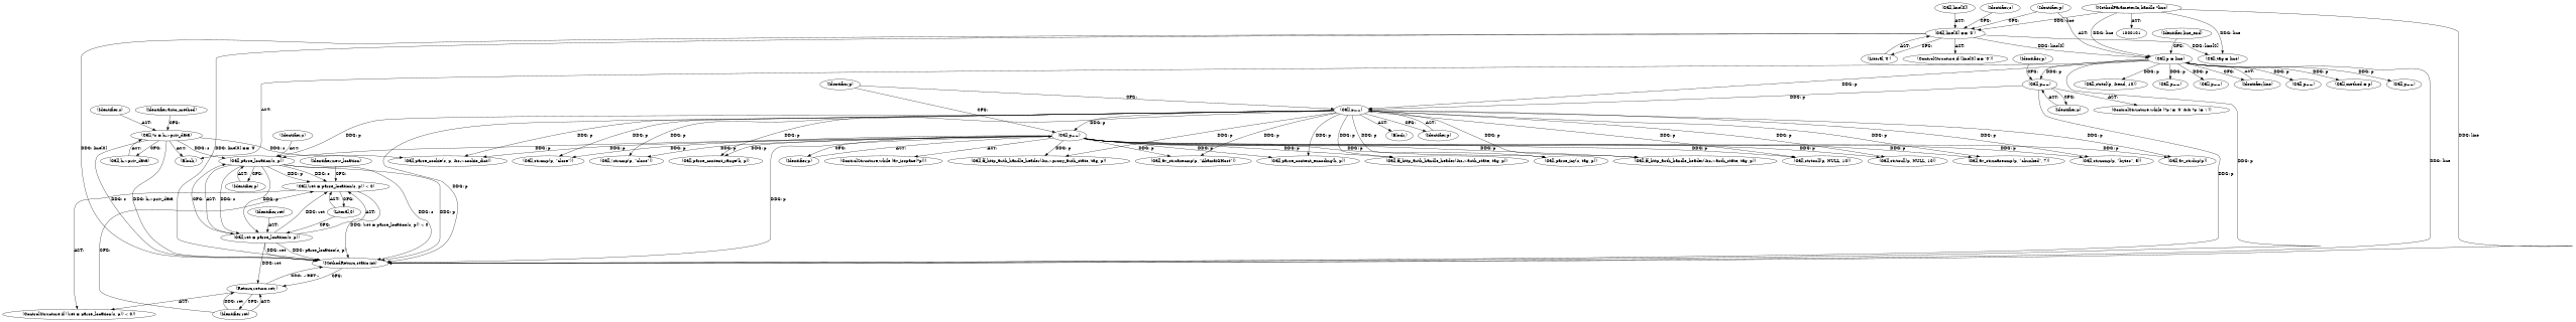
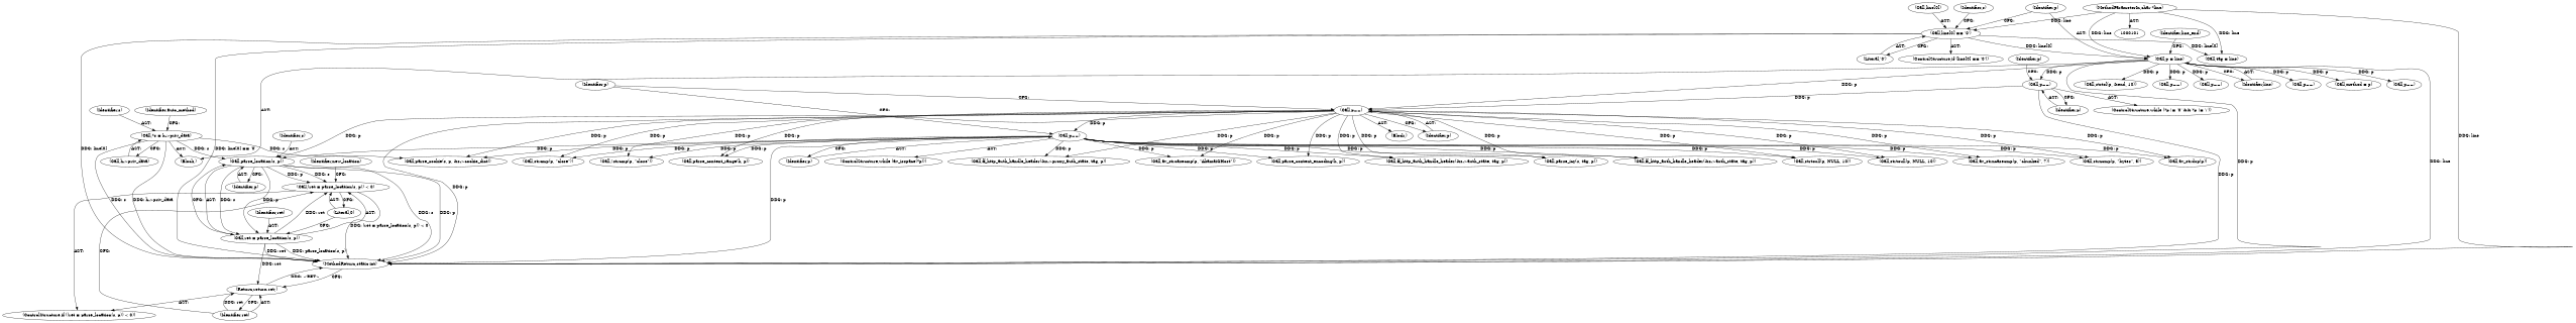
  digraph {
    n1 [label="(Call,parse_location(s, p))"]
    n2 [label="(Call,(ret = parse_location(s, p)) < 0)"]
    n3 [label="(Call,ret = parse_location(s, p))"]
    n4 [label="(Identifier,p)"]
    n5 [label="(MethodReturn,static int)"]
    n6 [label="(ControlStructure,if ((ret = parse_location(s, p)) < 0))"]
    n7 [label="(Literal,0)"]
    n8 [label="(Return,return ret;)"]
    n9 [label="(Call,*s = h->priv_data)"]
    n10 [label="(Call,h->priv_data)"]
    n11 [label="(Call,parse_cookie(s, p, &s->cookie_dict))"]
    n12 [label="(Block,)"]
    n13 [label="(Call,parse_icy(s, tag, p))"]
    n14 [label="(Call,p++)"]
    n15 [label="(Call,p++)"]
    n16 [label="(Call,strncmp(p, \"bytes\", 5))"]
    n17 [label="(Call,av_strdup(p))"]
    n18 [label="(Call,strcmp(p, \"close\"))"]
    n19 [label="(Call,!strcmp(p, \"close\"))"]
    n20 [label="(Call,ff_http_auth_handle_header(&s->proxy_auth_state, tag, p))"]
    n21 [label="(Call,av_strcasecmp(p, \"AkamaiGHost\"))"]
    n22 [label="(Block,)"]
    n23 [label="(Call,ff_http_auth_handle_header(&s->auth_state, tag, p))"]
    n24 [label="(Call,ff_http_auth_handle_header(&s->auth_state, tag, p))"]
    n25 [label="(Call,strtoull(p, NULL, 10))"]
    n26 [label="(Call,strtoull(p, NULL, 10))"]
    n27 [label="(Identifier,p)"]
    n28 [label="(Call,av_strncasecmp(p, \"chunked\", 7))"]
    n29 [label="(Call,parse_content_range(h, p))"]
    n30 [label="(Call,parse_content_encoding(h, p))"]
    n31 [label="(Identifier,p)"]
    n32 [label="(ControlStructure,while (av_isspace(*p)))"]
    n33 [label="(Call,p++)"]
    n34 [label="(Identifier,p)"]
    n35 [label="(ControlStructure,while (*p != '\0' && *p != ':'))"]
    n36 [label="(Call,p = line)"]
    n37 [label="(Call,strtol(p, &end, 10))"]
    n38 [label="(Call,p++)"]
    n39 [label="(Call,p++)"]
    n40 [label="(Identifier,line)"]
    n41 [label="(Call,p++)"]
    n42 [label="(Call,method = p)"]
    n43 [label="(Call,p++)"]
    n44 [label="(Call,line[0] == '\0')"]
    n45 [label="(Literal,'\0')"]
    n46 [label="(ControlStructure,if (line[0] == '\0'))"]
    n47 [label="(Call,tag = line)"]
-   n48 [label="(MethodParameterIn,handle *line)"]
+   n48 [label="(MethodParameterIn,char *line)"]
    1000101
    n50 [label="(Identifier,ret)"]
    n51 [label="(Identifier,s)"]
    n52 [label="(Identifier,auto_method)"]
    n53 [label="(Identifier,p)"]
    n54 [label="(Identifier,line_end)"]
    n55 [label="(Call,line[0])"]
    n56 [label="(Identifier,new_location)"]
    n57 [label="(Identifier,ret)"]
    n58 [label="(Identifier,p)"]
    n59 [label="(Identifier,p)"]
    n60 [label="(Identifier,s)"]
    n61 [label="(Identifier,s)"]
    n1 -> n2 [label="DDG: s"]
    n1 -> n2 [label="DDG: p"]
    n1 -> n3 [label="AST: "]
    n1 -> n3 [label="DDG: s"]
    n1 -> n3 [label="DDG: p"]
    n1 -> n4 [label="CFG: "]
    n1 -> n5 [label="DDG: s"]
    n1 -> n5 [label="DDG: p"]
    n2 -> n5 [label="DDG: (ret = parse_location(s, p)) < 0"]
    n2 -> n6 [label="AST: "]
    n2 -> n7 [label="CFG: "]
    n3 -> n1 [label="CFG: "]
    n3 -> n2 [label="AST: "]
    n3 -> n2 [label="DDG: ret"]
    n3 -> n5 [label="DDG: ret"]
    n3 -> n5 [label="DDG: parse_location(s, p)"]
    n3 -> n8 [label="DDG: ret"]
    n4 -> n1 [label="AST: "]
    n5 -> n8 [label="CFG: "]
    n7 -> n2 [label="AST: "]
    n7 -> n3 [label="CFG: "]
    n8 -> n5 [label="DDG: <RET>"]
    n8 -> n6 [label="AST: "]
    n8 -> n50 [label="CFG: "]
    n9 -> n1 [label="DDG: s"]
    n9 -> n5 [label="DDG: h->priv_data"]
    n9 -> n5 [label="DDG: s"]
    n9 -> n10 [label="CFG: "]
    n9 -> n11 [label="DDG: s"]
    n9 -> n12 [label="AST: "]
    n10 -> n9 [label="AST: "]
    n14 -> n1 [label="DDG: p"]
    n14 -> n5 [label="DDG: p"]
    n14 -> n11 [label="DDG: p"]
    n14 -> n13 [label="DDG: p"]
    n14 -> n15 [label="DDG: p"]
    n14 -> n16 [label="DDG: p"]
    n14 -> n17 [label="DDG: p"]
    n14 -> n18 [label="DDG: p"]
    n14 -> n19 [label="DDG: p"]
    n14 -> n20 [label="DDG: p"]
    n14 -> n21 [label="DDG: p"]
    n14 -> n22 [label="AST: "]
    n14 -> n23 [label="DDG: p"]
    n14 -> n24 [label="DDG: p"]
    n14 -> n25 [label="DDG: p"]
    n14 -> n26 [label="DDG: p"]
    n14 -> n27 [label="CFG: "]
    n14 -> n28 [label="DDG: p"]
    n14 -> n29 [label="DDG: p"]
    n14 -> n30 [label="DDG: p"]
    n15 -> n1 [label="DDG: p"]
    n15 -> n5 [label="DDG: p"]
    n15 -> n11 [label="DDG: p"]
    n15 -> n13 [label="DDG: p"]
    n15 -> n16 [label="DDG: p"]
    n15 -> n17 [label="DDG: p"]
    n15 -> n18 [label="DDG: p"]
    n15 -> n19 [label="DDG: p"]
    n15 -> n20 [label="DDG: p"]
    n15 -> n21 [label="DDG: p"]
    n15 -> n23 [label="DDG: p"]
    n15 -> n24 [label="DDG: p"]
    n15 -> n25 [label="DDG: p"]
    n15 -> n26 [label="DDG: p"]
    n15 -> n28 [label="DDG: p"]
    n15 -> n29 [label="DDG: p"]
    n15 -> n30 [label="DDG: p"]
    n15 -> n31 [label="CFG: "]
    n15 -> n32 [label="AST: "]
    n27 -> n14 [label="AST: "]
    n31 -> n15 [label="AST: "]
    n33 -> n5 [label="DDG: p"]
    n33 -> n14 [label="DDG: p"]
    n33 -> n34 [label="CFG: "]
    n33 -> n35 [label="AST: "]
    n34 -> n33 [label="AST: "]
    n36 -> n5 [label="DDG: p"]
    n36 -> n5 [label="DDG: line"]
    n36 -> n12 [label="AST: "]
    n36 -> n14 [label="DDG: p"]
    n36 -> n33 [label="DDG: p"]
    n36 -> n37 [label="DDG: p"]
    n36 -> n38 [label="DDG: p"]
    n36 -> n39 [label="DDG: p"]
    n36 -> n40 [label="CFG: "]
    n36 -> n41 [label="DDG: p"]
    n36 -> n42 [label="DDG: p"]
    n36 -> n43 [label="DDG: p"]
    n40 -> n36 [label="AST: "]
    n44 -> n5 [label="DDG: line[0] == '\0'"]
    n44 -> n5 [label="DDG: line[0]"]
    n44 -> n36 [label="DDG: line[0]"]
    n44 -> n45 [label="CFG: "]
    n44 -> n46 [label="AST: "]
    n44 -> n47 [label="DDG: line[0]"]
    n45 -> n44 [label="AST: "]
    n48 -> n5 [label="DDG: line"]
    n48 -> n36 [label="DDG: line"]
    n48 -> n44 [label="DDG: line"]
    n48 -> n47 [label="DDG: line"]
    n48 -> 1000101 [label="AST: "]
    n50 -> n2 [label="CFG: "]
    n50 -> n8 [label="AST: "]
    n50 -> n8 [label="DDG: ret"]
    n51 -> n44 [label="CFG: "]
    n52 -> n9 [label="CFG: "]
    n53 -> n33 [label="CFG: "]
    n54 -> n36 [label="CFG: "]
    n55 -> n44 [label="AST: "]
    n56 -> n2 [label="CFG: "]
    n57 -> n3 [label="AST: "]
    n58 -> n36 [label="AST: "]
    n58 -> n44 [label="CFG: "]
    n59 -> n14 [label="CFG: "]
    n59 -> n15 [label="CFG: "]
    n60 -> n1 [label="AST: "]
    n61 -> n9 [label="AST: "]
  }
